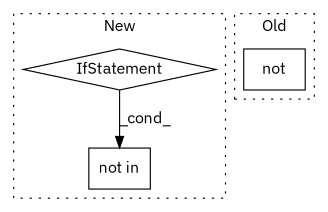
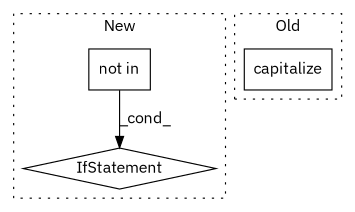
  digraph {
    fontname="IBM Plex Sans"
    node [shape=box fontname="IBM Plex Sans"]
    n1 [a=25 l="12,2" label=IfStatement s="11712,11752" shape=diamond]
    n2 [a=108 l=28 label="not in" s=11724]
-   n3 [a=32 l=12 label=not s=11558]
+   n3 [a=32 l=12 label=capitalize s=11558]
    subgraph cluster_1 {
      label=New
      style=dotted
      n1
      n2
    }
    subgraph cluster_2 {
      label=Old
      style=dotted
      n3
    }
-   n1 -> n2 [label=_cond_ fontname="IBM Plex Sans"]
+   n2 -> n1 [label=_cond_ fontname="IBM Plex Sans"]
  }
